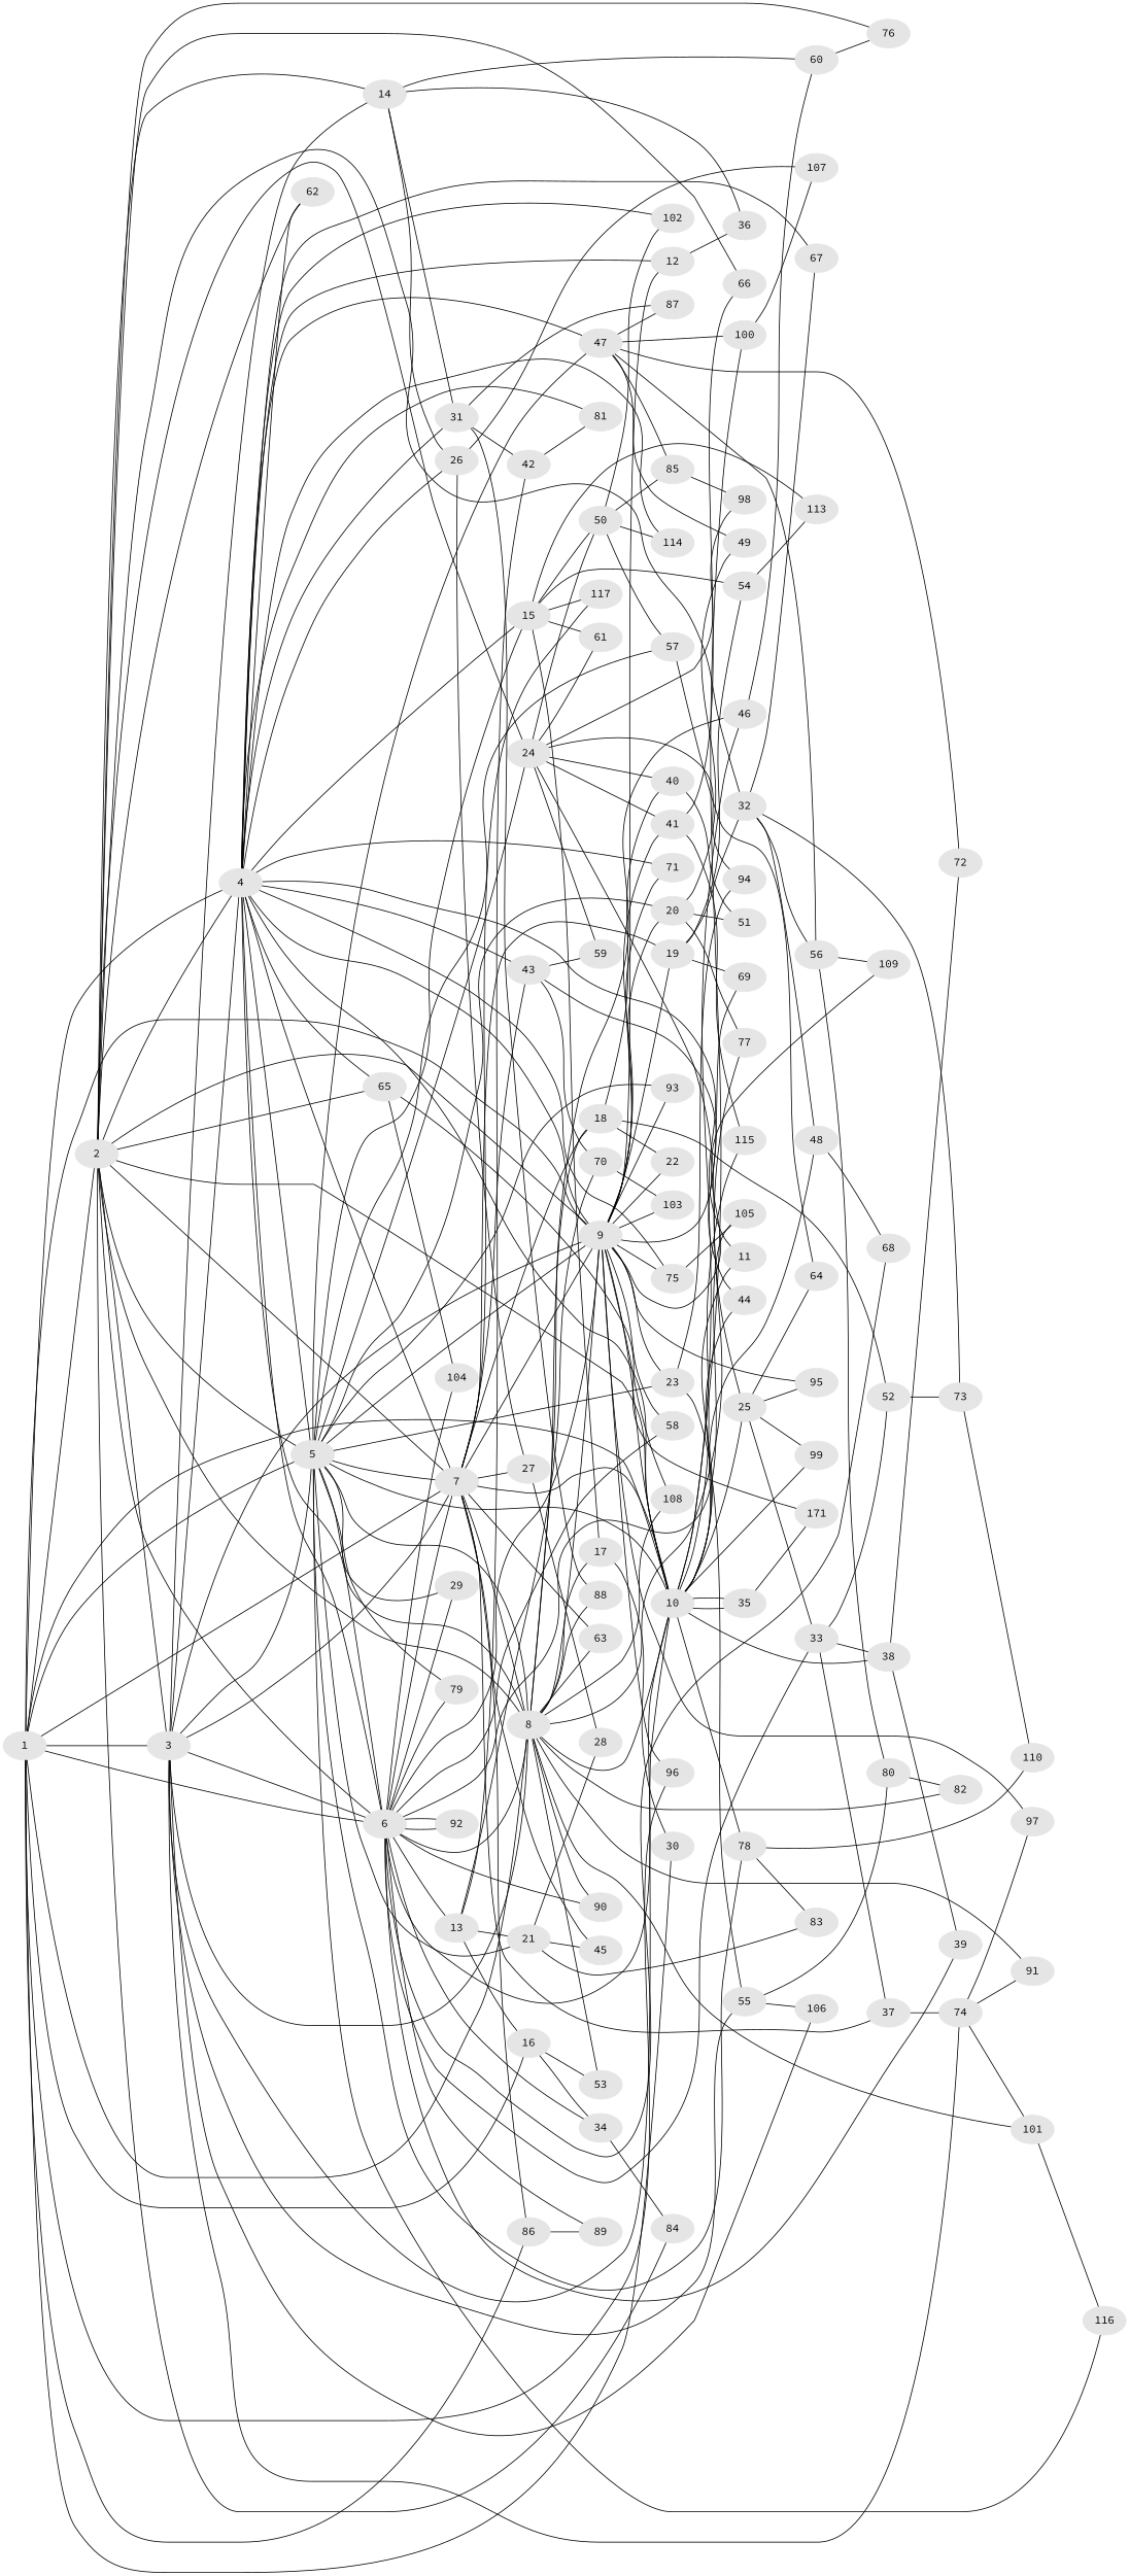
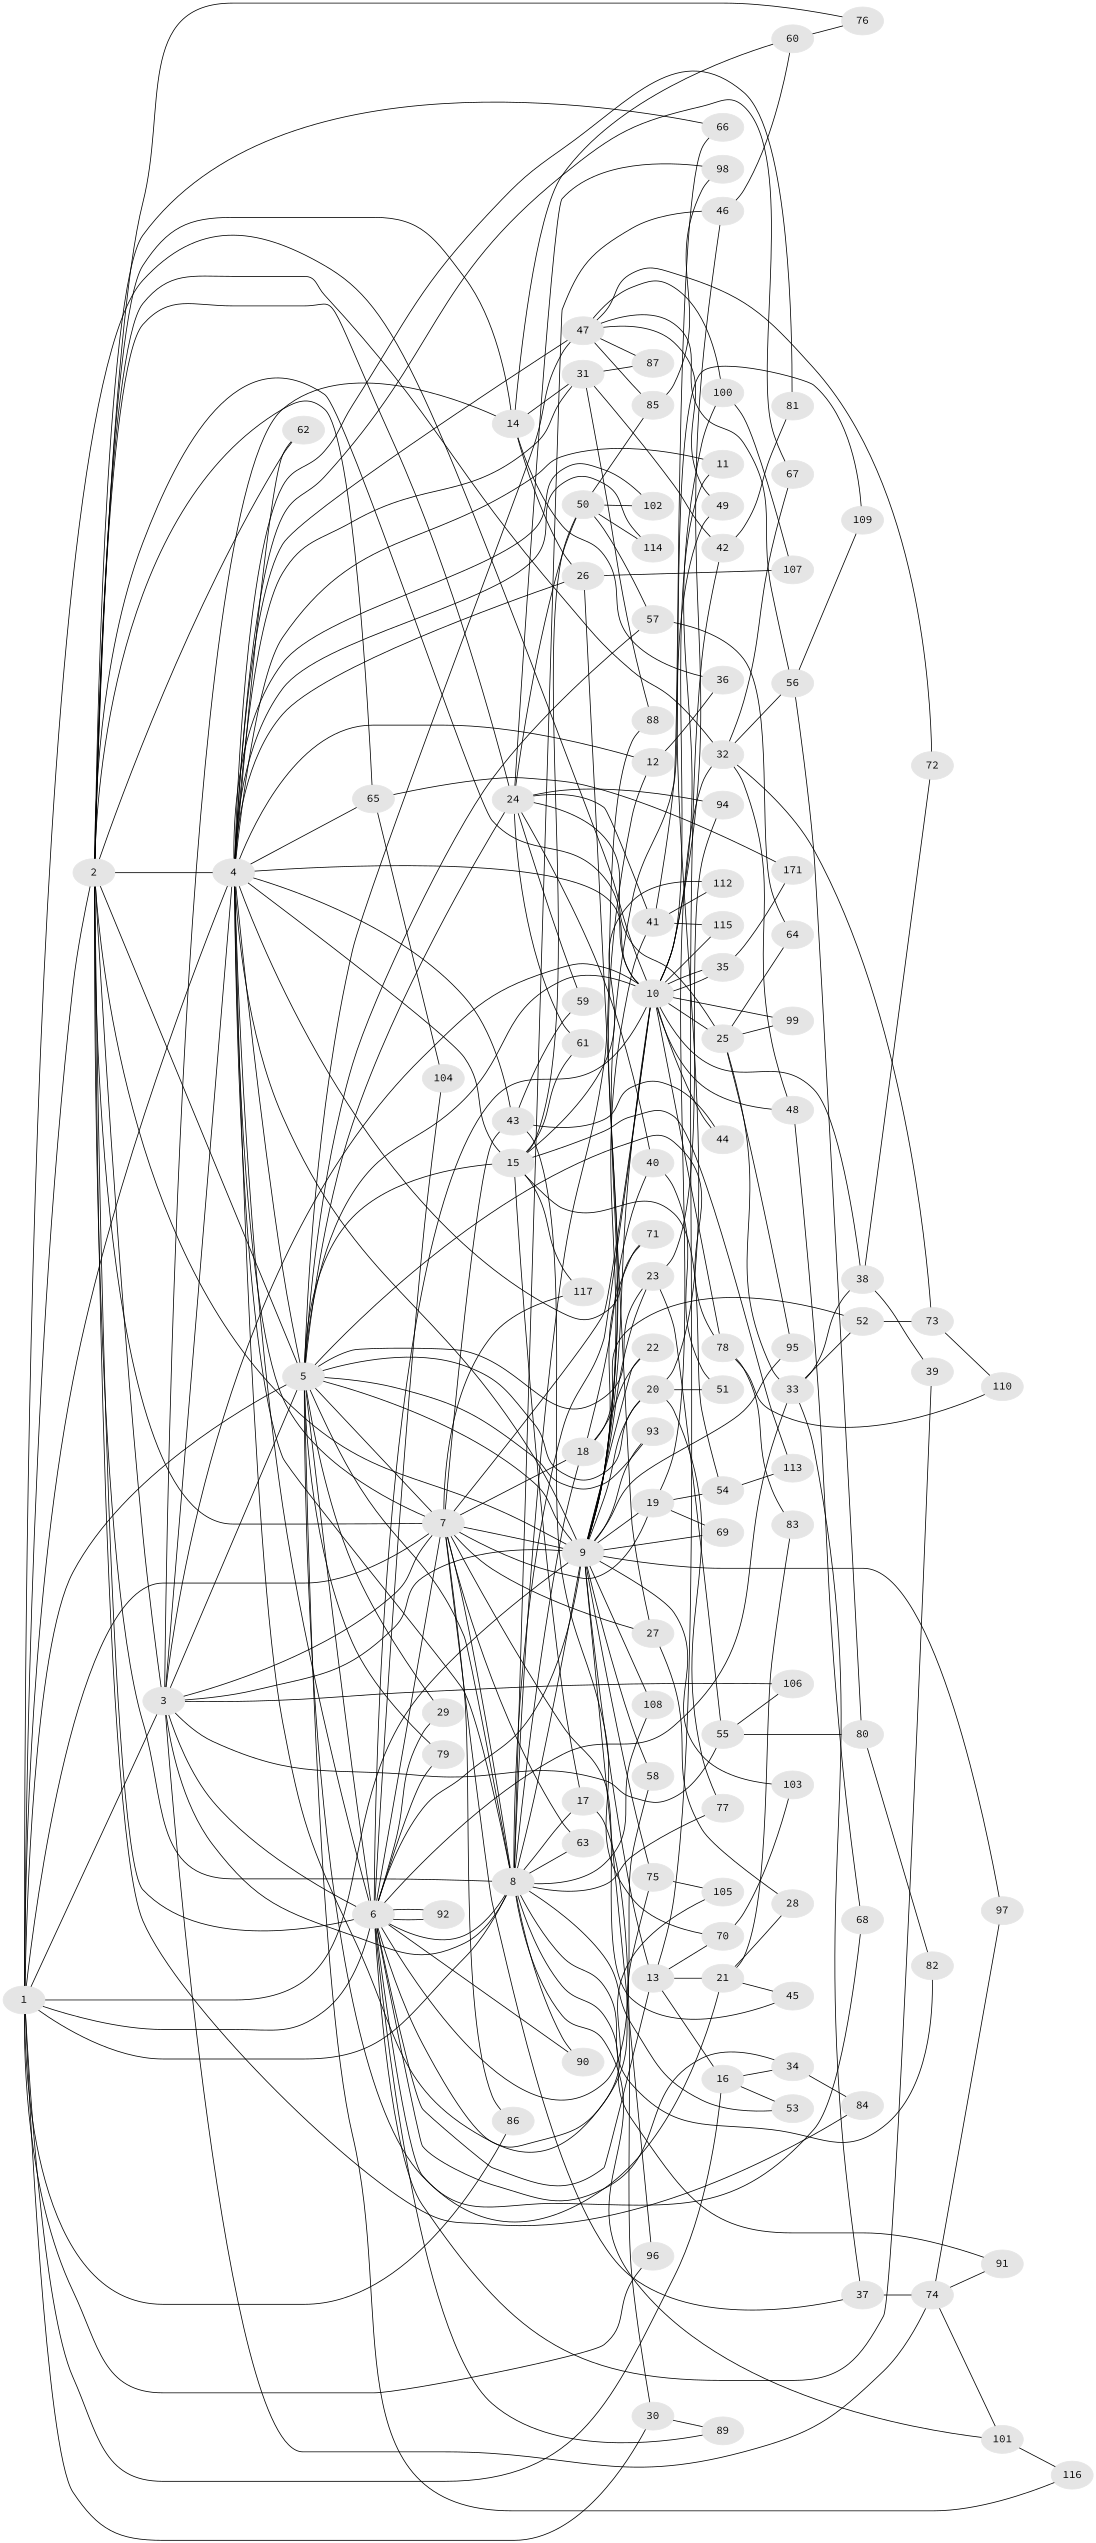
  graph {
    fontname="Source Code Pro"
    rankdir=LR
    node [color=gray90 fontname="Source Code Pro" style=filled]
    edge [fontname="Source Code Pro"]
    1
    2
    3
    4
    5
    6
    7
    8
    9
    10
    16
    30
    86
    96
    14
    24
    32
    62
    65
    66
    76
    84
    55
    74
    106
    11
    12
    15
    26
    31
    43
    47
    67
    71
    75
    81
    102
    114
    20
    21
    23
    29
    57
    78
    79
    93
    116
    13
    33
    34
    39
    58
    68
    89
    90
    92
    104
    105
    18
    19
    27
    37
    45
    63
    117
    17
    46
    53
    77
    82
    88
    91
    101
    108
    22
    41
    69
    95
    97
    103
    109
    25
    35
    38
    44
    48
    99
    100
    115
    36
    60
    50
    61
    40
    94
    59
    98
    56
    73
    n100 [label=171]
    80
    54
+   112
    113
    107
    42
    87
    70
    49
    72
    85
    51
    28
    83
    64
    110
    52
    1 -- 2
    1 -- 3
    1 -- 4
    1 -- 5
    1 -- 6
    1 -- 7
    1 -- 8
    1 -- 9
    1 -- 10
    1 -- 16
    1 -- 30
    1 -- 86
    1 -- 96
    2 -- 3
    2 -- 4
    2 -- 5
    2 -- 6
    2 -- 7
    2 -- 8
    2 -- 9
    2 -- 10
    2 -- 14
    2 -- 24
    2 -- 32
    2 -- 62
    2 -- 65
    2 -- 66
    2 -- 76
    2 -- 84
    3 -- 4
    3 -- 5
    3 -- 6
    3 -- 7
    3 -- 8
    3 -- 9
    3 -- 10
    3 -- 14
    3 -- 55
    3 -- 74
    3 -- 106
    4 -- 5
    4 -- 6
    4 -- 7
    4 -- 8
    4 -- 9
    4 -- 10
    4 -- 62
    4 -- 65
    4 -- 11
    4 -- 12
    4 -- 15
    4 -- 26
    4 -- 31
    4 -- 43
    4 -- 47
    4 -- 67
    4 -- 71
    4 -- 75
    4 -- 81
    4 -- 102
    4 -- 114
    5 -- 6
    5 -- 7
    5 -- 8
    5 -- 9
    5 -- 10
    5 -- 24
    5 -- 15
    5 -- 47
    5 -- 20
    5 -- 21
    5 -- 23
    5 -- 29
    5 -- 57
    5 -- 78
    5 -- 79
    5 -- 93
    5 -- 116
    6 -- 7
    6 -- 8
    6 -- 9
    6 -- 10
    6 -- 29
    6 -- 79
    6 -- 13
    6 -- 33
    6 -- 34
    6 -- 39
    6 -- 58
    6 -- 68
    6 -- 89
    6 -- 90
    6 -- 92
    6 -- 92
    6 -- 104
    6 -- 105
    7 -- 8
    7 -- 9
    7 -- 10
    7 -- 86
    7 -- 43
    7 -- 18
    7 -- 19
    7 -- 27
    7 -- 37
    7 -- 45
    7 -- 63
    7 -- 117
    8 -- 9
    8 -- 10
    8 -- 90
    8 -- 18
    8 -- 63
    8 -- 17
    8 -- 46
    8 -- 53
    8 -- 77
    8 -- 82
    8 -- 88
    8 -- 91
    8 -- 101
    8 -- 108
    9 -- 10
    9 -- 96
    9 -- 12
    9 -- 71
    9 -- 75
    9 -- 20
    9 -- 23
    9 -- 93
+   9 -- 13
    9 -- 58
    9 -- 19
    9 -- 108
    9 -- 22
    9 -- 41
    9 -- 69
    9 -- 95
    9 -- 97
    9 -- 103
    9 -- 109
    10 -- 11
    10 -- 78
    10 -- 46
    10 -- 25
    10 -- 35
    10 -- 35
    10 -- 38
    10 -- 44
    10 -- 48
    10 -- 99
    10 -- 100
    10 -- 115
    16 -- 34
    16 -- 53
-   86 -- 89
+   30 -- 89
    14 -- 26
    14 -- 31
    14 -- 36
    14 -- 60
    24 -- 41
    24 -- 25
    24 -- 50
    24 -- 61
    24 -- 40
    24 -- 94
    24 -- 59
    24 -- 98
    32 -- 67
    32 -- 48
    32 -- 56
    32 -- 73
    65 -- 104
    65 -- n100
    55 -- 106
    55 -- 80
    74 -- 91
    74 -- 101
    74 -- 97
    12 -- 36
    15 -- 117
    15 -- 17
    15 -- 50
    15 -- 61
    15 -- 54
+   15 -- 112
    15 -- 113
    26 -- 27
    26 -- 107
    31 -- 88
    31 -- 42
    31 -- 87
    43 -- 44
    43 -- 59
    43 -- 70
    47 -- 100
    47 -- 56
    47 -- 87
    47 -- 49
    47 -- 72
    47 -- 85
    75 -- 105
    20 -- 77
    20 -- 49
    20 -- 51
    21 -- 45
    21 -- 28
    21 -- 83
    23 -- 55
    23 -- 94
    57 -- 64
    78 -- 83
    78 -- 110
    13 -- 16
    13 -- 21
    13 -- 42
    13 -- 70
    33 -- 37
    33 -- 38
    33 -- 52
    34 -- 84
    18 -- 22
    18 -- 40
    18 -- 52
    19 -- 32
    19 -- 69
    19 -- 54
    27 -- 28
    37 -- 74
    17 -- 30
    46 -- 60
    101 -- 116
    41 -- 66
    41 -- 115
+   41 -- 112
    25 -- 33
    25 -- 95
    25 -- 99
    25 -- 64
    35 -- n100
    38 -- 39
    38 -- 72
    48 -- 68
    100 -- 107
    60 -- 76
    50 -- 102
    50 -- 114
    50 -- 57
    50 -- 85
    40 -- 51
    56 -- 109
    56 -- 80
    73 -- 110
    80 -- 82
    54 -- 113
    42 -- 81
    70 -- 103
    85 -- 98
    52 -- 73
  }
